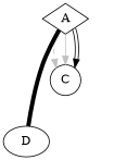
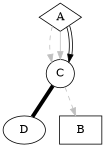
  digraph {
    edge [color=grey]
    A [shape=diamond]
    C [shape=circle]
    D
+   B [shape=box]
    A -> C [style=dashed]
    A -> C
    A -> C [color="black:invis:black"]
-   A -> D [arrowhead=none penwidth=5 color=""]
+   C -> D [arrowhead=none penwidth=5 color=""]
+   C -> B [style=dashed]
  }
